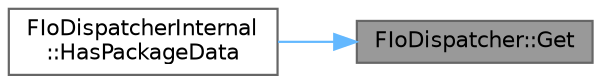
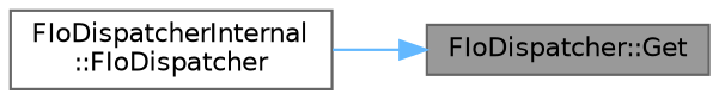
  digraph {
    rankdir=RL
    node [fontname=Helvetica fontsize=10 shape=box style=filled]
    n1 [color=gray40 fillcolor=grey60 fontcolor=black height=0.2 label="FIoDispatcher::Get" width=0.4]
-   n2 [color=grey40 fillcolor=white height=0.2 label="FIoDispatcherInternal\l::HasPackageData" width=0.4]
+   n2 [color=grey40 fillcolor=white height=0.2 label="FIoDispatcherInternal\l::FIoDispatcher" width=0.4]
    n1 -> n2 [color=steelblue1 dir=back fontname=Helvetica fontsize=10 labelfontname=Helvetica labelfontsize=10 style=solid]
  }
